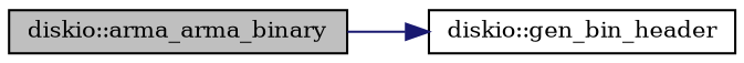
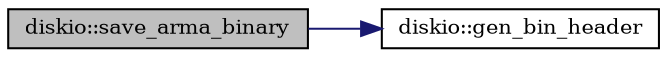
  digraph {
    rankdir=LR
    fontname="DejaVu Serif"
    node [color=black fontname="DejaVu Serif" fontsize=10 shape=record style=filled]
-   n1 [fillcolor=grey75 fontcolor=black height=0.2 label="diskio::arma_arma_binary" width=0.4]
+   n1 [fillcolor=grey75 fontcolor=black height=0.2 label="diskio::save_arma_binary" width=0.4]
    n2 [fillcolor=white height=0.2 label="diskio::gen_bin_header" width=0.4]
    n1 -> n2 [color=midnightblue fontname="DejaVu Serif" fontsize=10 labelfontname=Helvetica labelfontsize=10 style=solid]
  }
